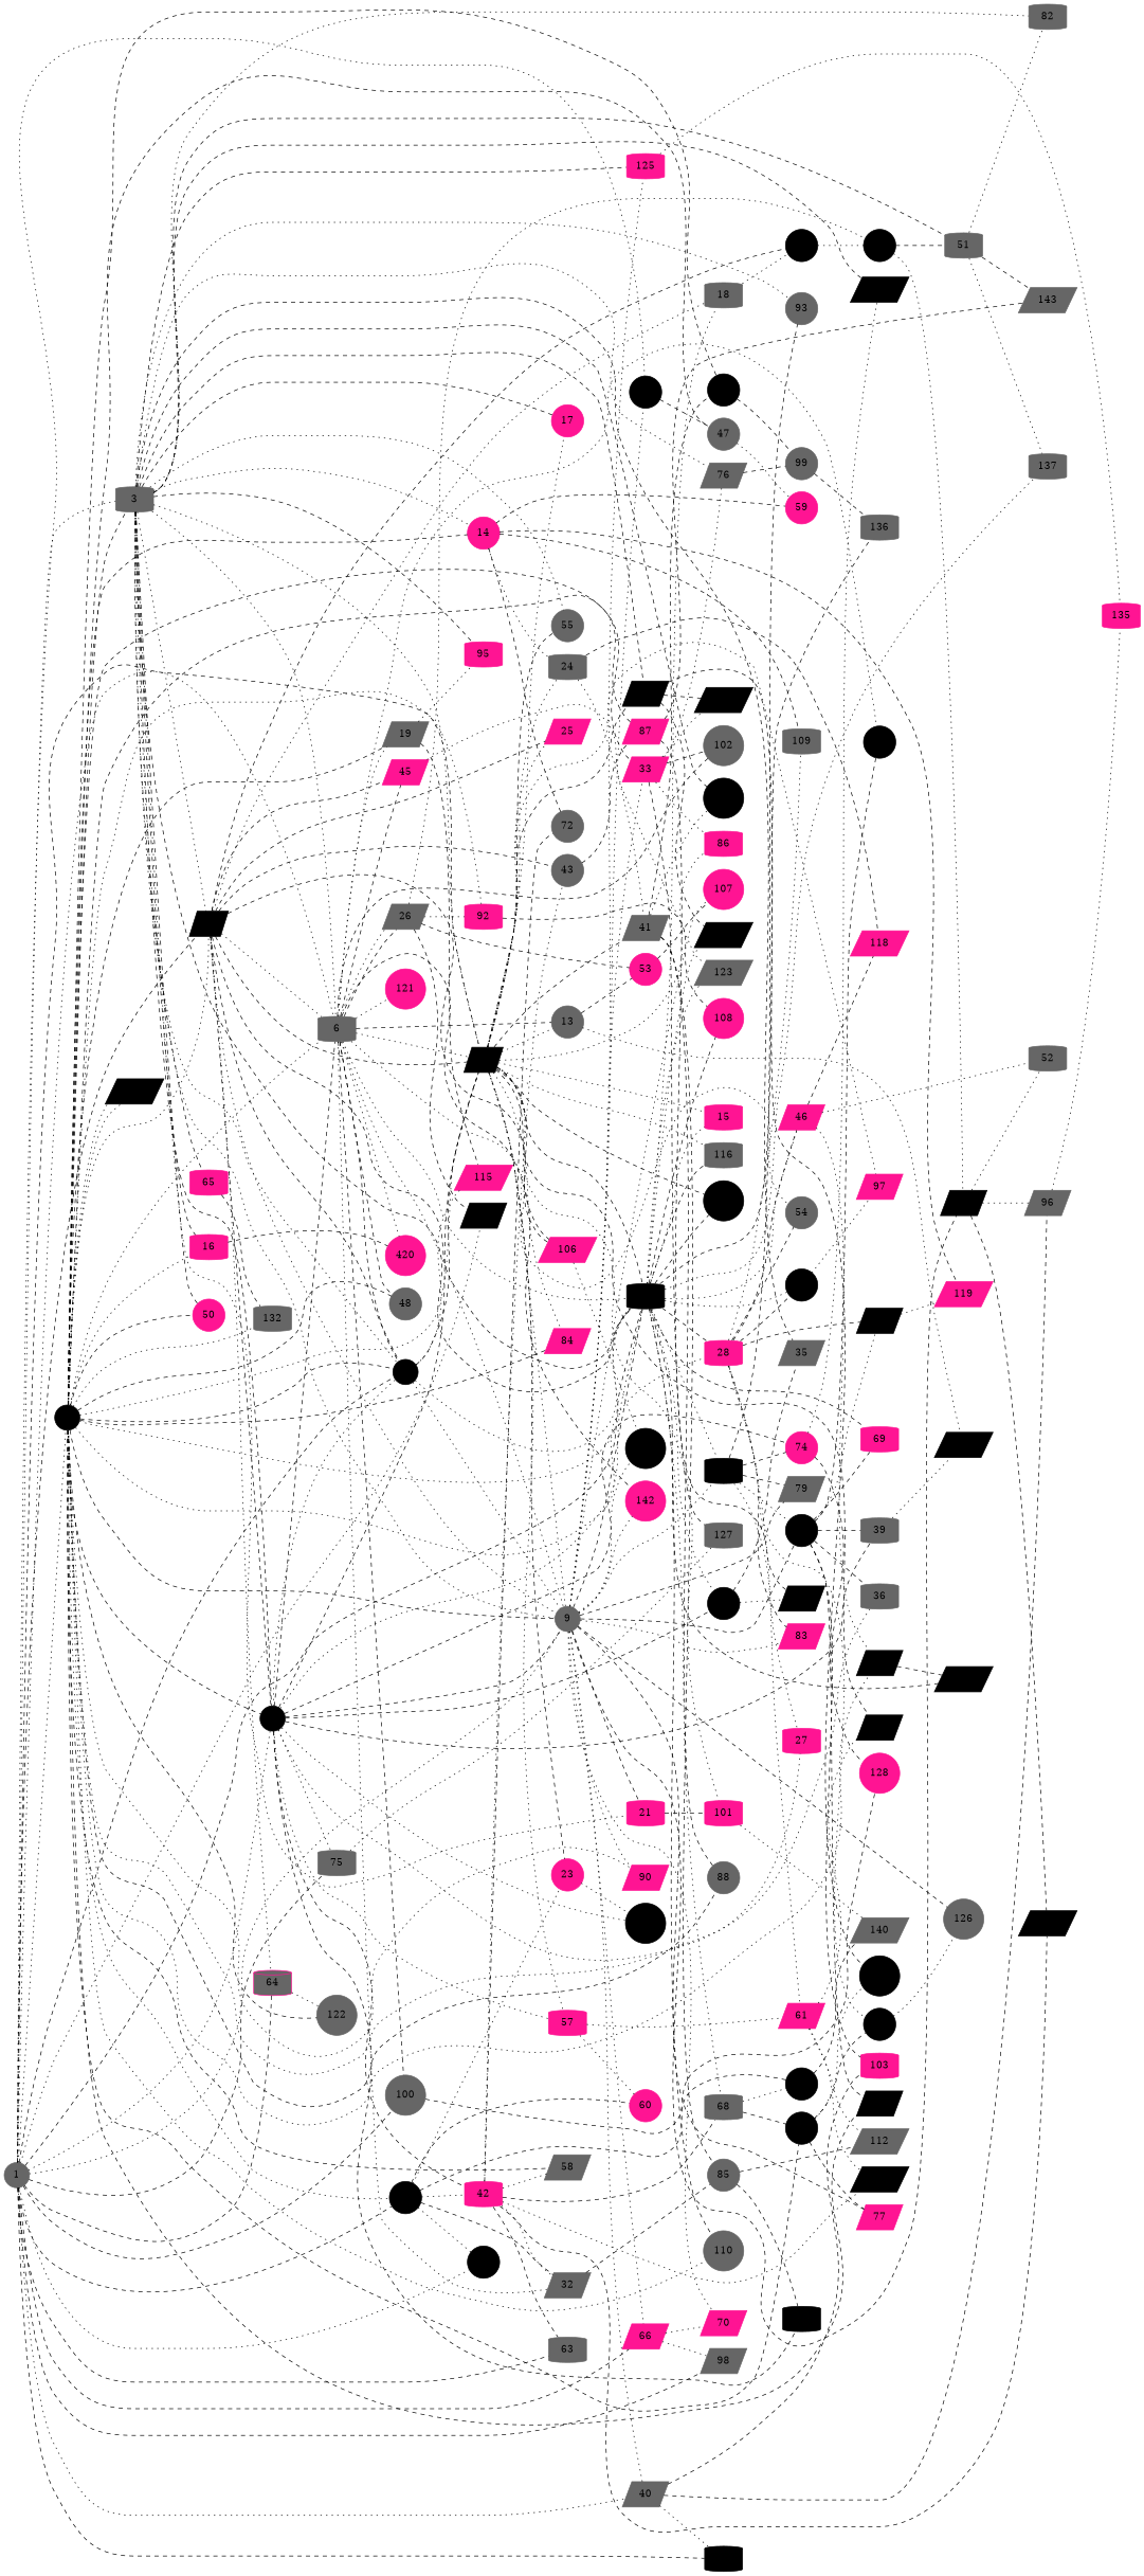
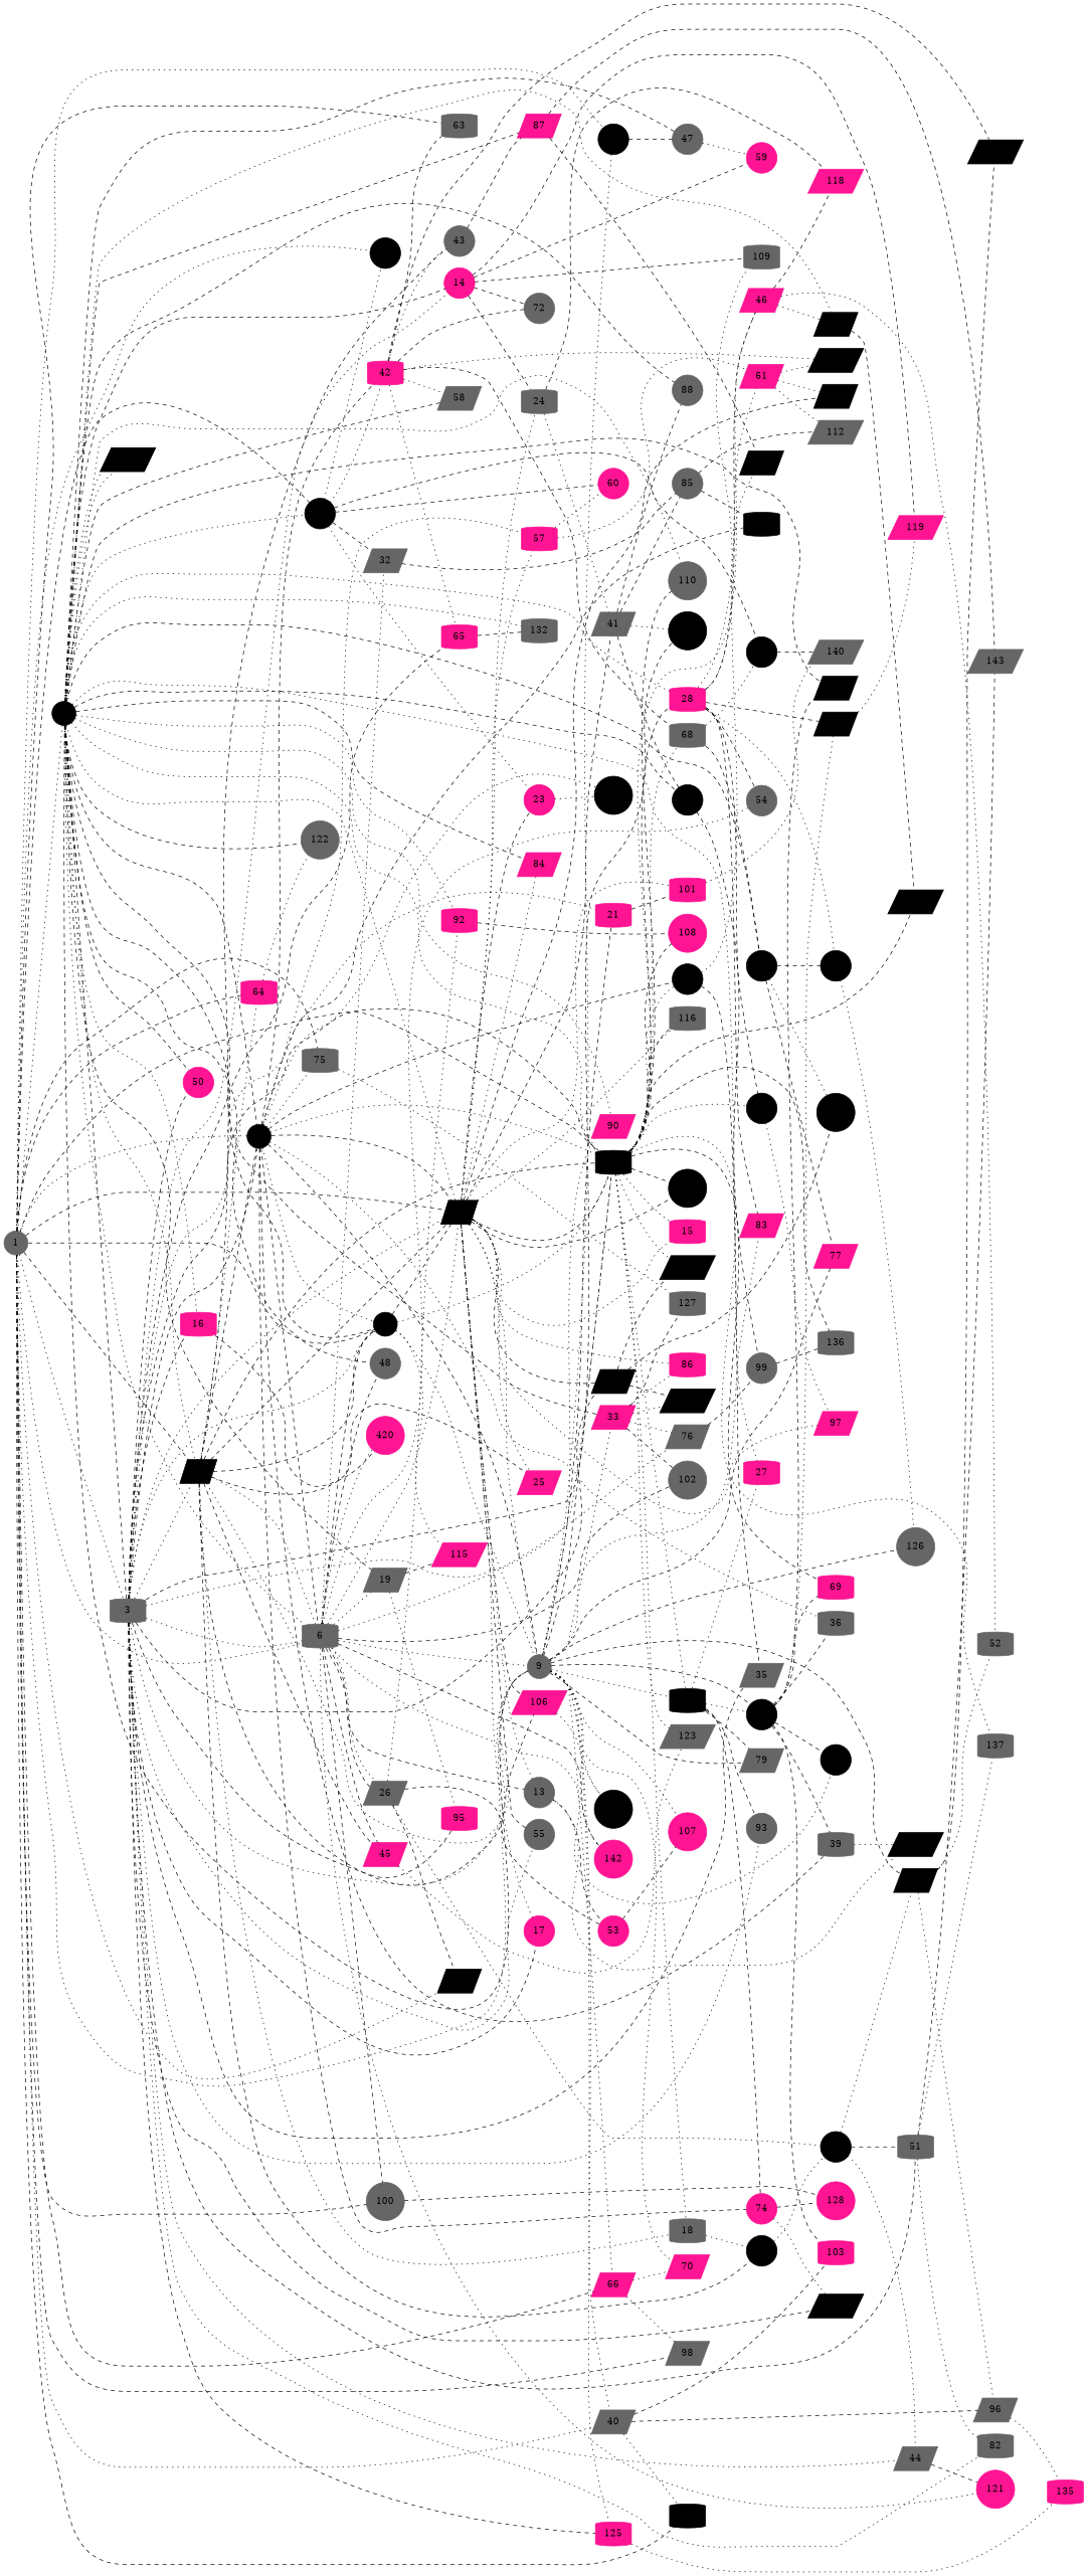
  graph {
    rankdir=LR
    node [color=gray40 shape=circle style=filled]
    edge [style=dashed]
    2 [color=black]
    1
    3 [shape=cylinder]
    4 [color=black shape=parallelogram]
    5 [color=black]
    6 [shape=cylinder]
    7 [color=black]
    8 [color=black shape=parallelogram]
    9
    10 [color=black shape=cylinder]
    12 [color=black]
    20 [color=black]
    37 [color=black shape=parallelogram]
    40 [shape=parallelogram]
    63 [shape=cylinder]
-   64 [color=deeppink shape=cylinder fillcolor=gray40]
+   64 [color=deeppink shape=cylinder]
    66 [color=deeppink shape=parallelogram]
    75 [shape=cylinder]
    81 [color=black]
    98 [shape=parallelogram]
    100
    131 [color=black shape=cylinder]
    14 [color=deeppink]
    16 [color=deeppink shape=cylinder]
    19 [shape=parallelogram]
    27 [color=deeppink shape=cylinder]
    28 [color=deeppink shape=cylinder]
    33 [color=deeppink shape=parallelogram]
    47
    48
    50 [color=deeppink]
    58 [shape=parallelogram]
    67 [color=black shape=parallelogram]
    71 [color=black]
    78 [color=black shape=parallelogram]
    84 [color=deeppink shape=parallelogram]
    87 [color=deeppink shape=parallelogram]
    88
    89 [color=black]
    90 [color=deeppink shape=parallelogram]
    92 [color=deeppink shape=cylinder]
    110
    122
    129 [color=black shape=parallelogram]
    132 [shape=cylinder]
    11 [color=black shape=parallelogram]
    17 [color=deeppink]
    21 [color=deeppink shape=cylinder]
    35 [shape=parallelogram]
+   44 [shape=parallelogram]
    51 [shape=cylinder]
    55
    65 [color=deeppink shape=cylinder]
    76 [shape=parallelogram]
    82 [shape=cylinder]
    93
    95 [color=deeppink shape=cylinder]
    105 [color=black]
    125 [color=deeppink shape=cylinder]
    133 [color=black shape=parallelogram]
    18 [shape=cylinder]
    25 [color=deeppink shape=parallelogram]
    34 [color=black]
    43
    45 [color=deeppink shape=parallelogram]
    106 [color=deeppink shape=parallelogram]
    29 [color=black]
    36 [shape=cylinder]
    39 [shape=cylinder]
    42 [color=deeppink shape=cylinder]
    57 [color=deeppink shape=cylinder]
    74 [color=deeppink]
    104 [color=black]
    117 [color=black shape=cylinder]
    13
    26 [shape=parallelogram]
    32 [shape=parallelogram]
    54
    73 [color=black]
    102
    n81 [color=deeppink label=420]
    121 [color=deeppink]
    142 [color=deeppink]
    115 [color=deeppink shape=parallelogram]
    15 [color=deeppink shape=cylinder]
    23 [color=deeppink]
    24 [shape=cylinder]
    41 [shape=parallelogram]
    62 [color=black shape=parallelogram]
    86 [color=deeppink shape=cylinder]
    97 [color=deeppink shape=parallelogram]
    101 [color=deeppink shape=cylinder]
    116 [shape=cylinder]
    124 [color=black]
    22 [color=black shape=cylinder]
    30 [color=black]
    49 [color=black shape=parallelogram]
    70 [color=deeppink shape=parallelogram]
    77 [color=deeppink shape=parallelogram]
    79 [shape=parallelogram]
    83 [color=deeppink shape=parallelogram]
    107 [color=deeppink]
    126
    138 [color=black]
    31 [color=black]
    46 [color=deeppink shape=parallelogram]
    68 [shape=cylinder]
    69 [color=deeppink shape=cylinder]
    108 [color=deeppink]
    111 [color=black shape=parallelogram]
    123 [shape=parallelogram]
    136 [shape=cylinder]
    137 [shape=cylinder]
    141 [color=black shape=parallelogram]
    60 [color=deeppink]
    94 [color=black]
    103 [color=deeppink shape=cylinder]
    96 [shape=parallelogram]
    127 [shape=cylinder]
    128 [color=deeppink]
    59 [color=deeppink]
    72
    109 [shape=cylinder]
    119 [color=deeppink shape=parallelogram]
    56 [color=black shape=parallelogram]
    61 [color=deeppink shape=parallelogram]
    80 [color=black]
    134 [color=black shape=parallelogram]
    139 [color=black]
    91 [color=black shape=parallelogram]
    143 [shape=parallelogram]
    99
    135 [color=deeppink shape=cylinder]
    38 [color=black]
    113 [color=black shape=parallelogram]
    114 [color=black shape=parallelogram]
    130 [color=black shape=parallelogram]
    53 [color=deeppink]
    85
    118 [color=deeppink shape=parallelogram]
    140 [shape=parallelogram]
    52 [shape=cylinder]
    112 [shape=parallelogram]
    2 -- 3
    2 -- 4 [style=dotted]
    2 -- 5
    2 -- 6 [style=dotted]
    2 -- 7
    2 -- 8 [style=dotted]
    2 -- 9
    2 -- 10 [style=dotted]
    2 -- 20 [style=dotted]
    2 -- 14
    2 -- 16 [style=dotted]
    2 -- 19
    2 -- 27 [style=dotted]
    2 -- 28 [style=dotted]
    2 -- 33
    2 -- 47
    2 -- 48
    2 -- 50
    2 -- 58
    2 -- 67
    2 -- 71
    2 -- 78 [style=dotted]
    2 -- 84
    2 -- 87
    2 -- 88
    2 -- 89
    2 -- 90 [style=dotted]
    2 -- 92 [style=dotted]
    2 -- 110 [style=dotted]
    2 -- 122
    2 -- 129 [style=dotted]
    2 -- 129 [style=dotted]
    2 -- 132 [style=dotted]
    1 -- 2 [style=dotted]
    1 -- 3 [style=dotted]
    1 -- 4
    1 -- 5 [style=dotted]
    1 -- 6 [style=dotted]
    1 -- 7
    1 -- 8
    1 -- 9 [style=dotted]
    1 -- 10
    1 -- 12 [style=dotted]
    1 -- 20
    1 -- 37 [style=dotted]
    1 -- 40 [style=dotted]
    1 -- 63
    1 -- 64
    1 -- 66
    1 -- 75
    1 -- 81 [style=dotted]
    1 -- 98
    1 -- 100
    1 -- 131
    3 -- 4 [style=dotted]
    3 -- 5
    3 -- 6 [style=dotted]
    3 -- 7 [style=dotted]
    3 -- 8 [style=dotted]
    3 -- 9 [style=dotted]
    3 -- 10
    3 -- 14 [style=dotted]
    3 -- 16
    3 -- 50
    3 -- 11
    3 -- 17
    3 -- 21 [style=dotted]
    3 -- 35
+   3 -- 44 [style=dotted]
    3 -- 51
    3 -- 55 [style=dotted]
    3 -- 65
    3 -- 76 [style=dotted]
    3 -- 82 [style=dotted]
    3 -- 93 [style=dotted]
    3 -- 95
    3 -- 105
    3 -- 125
    3 -- 133
    4 -- 5
    4 -- 6 [style=dotted]
    4 -- 7
    4 -- 8
    4 -- 9 [style=dotted]
    4 -- 10
    4 -- 64 [style=dotted]
    4 -- 18 [style=dotted]
    4 -- 25
    4 -- 34
    4 -- 43
    4 -- 45
    4 -- 106
    5 -- 6
    5 -- 7 [style=dotted]
    5 -- 8
    5 -- 9
    5 -- 10 [style=dotted]
    5 -- 75 [style=dotted]
    5 -- 29
    5 -- 36 [style=dotted]
    5 -- 39
    5 -- 42
    5 -- 57 [style=dotted]
    5 -- 74
    5 -- 104 [style=dotted]
    5 -- 117
    6 -- 7
    6 -- 8 [style=dotted]
    6 -- 9 [style=dotted]
    6 -- 10 [style=dotted]
    6 -- 100
    6 -- 19 [style=dotted]
    6 -- 48
    6 -- 45
    6 -- 13
    6 -- 26
    6 -- 26 [style=dotted]
    6 -- 32 [style=dotted]
    6 -- 54 [style=dotted]
    6 -- 73 [style=dotted]
    6 -- 102
    6 -- n81 [style=dotted]
    6 -- 121 [style=dotted]
    6 -- 142
    7 -- 8
    7 -- 9 [style=dotted]
    7 -- 10 [style=dotted]
    7 -- 115 [style=dotted]
    8 -- 9 [style=dotted]
    8 -- 10
    8 -- 84 [style=dotted]
    8 -- 11
    8 -- 17 [style=dotted]
    8 -- 55
    8 -- 25 [style=dotted]
    8 -- 106
    8 -- 57 [style=dotted]
    8 -- 13 [style=dotted]
    8 -- 15 [style=dotted]
    8 -- 23
    8 -- 24 [style=dotted]
    8 -- 41
    8 -- 62
    8 -- 86 [style=dotted]
    8 -- 97 [style=dotted]
    8 -- 101 [style=dotted]
    8 -- 116 [style=dotted]
    8 -- 124
    9 -- 10
    9 -- 12 [style=dotted]
    9 -- 40 [style=dotted]
    9 -- 66 [style=dotted]
    9 -- 33 [style=dotted]
    9 -- 90 [style=dotted]
    9 -- 21
    9 -- 125 [style=dotted]
    9 -- 142 [style=dotted]
    9 -- 22 [style=dotted]
    9 -- 30
    9 -- 49
    9 -- 70 [style=dotted]
    9 -- 77
    9 -- 79
    9 -- 83 [style=dotted]
    9 -- 107 [style=dotted]
    9 -- 126
    9 -- 138 [style=dotted]
    10 -- 28
    10 -- 110
    10 -- 18 [style=dotted]
    10 -- 29 [style=dotted]
    10 -- 15 [style=dotted]
    10 -- 116
    10 -- 124
    10 -- 22 [style=dotted]
    10 -- 31 [style=dotted]
    10 -- 46 [style=dotted]
    10 -- 68 [style=dotted]
    10 -- 69
    10 -- 108
    10 -- 111 [style=dotted]
    10 -- 123 [style=dotted]
    10 -- 136
    10 -- 137 [style=dotted]
    10 -- 141
    12 -- 47
    20 -- 81 [style=dotted]
    20 -- 42 [style=dotted]
    20 -- 32
    20 -- 23 [style=dotted]
    20 -- 60
    20 -- 94
    40 -- 131 [style=dotted]
    40 -- 103
    40 -- 96
    64 -- 122 [style=dotted]
    66 -- 98 [style=dotted]
    66 -- 70 [style=dotted]
    75 -- 127 [style=dotted]
    100 -- 128
-   14 -- 24 [style=dotted]
+   14 -- 24
    14 -- 59
    14 -- 72
    14 -- 109
    14 -- 119
    16 -- n81
    19 -- 95 [style=dotted]
    19 -- 115
    28 -- 54
    28 -- 83
    28 -- 31
    28 -- 46
    28 -- 109 [style=dotted]
    28 -- 56
    28 -- 61 [style=dotted]
    28 -- 80 [style=dotted]
    33 -- 76 [style=dotted]
    33 -- 102
    33 -- 86 [style=dotted]
    33 -- 127
    33 -- 134 [style=dotted]
    47 -- 59 [style=dotted]
    71 -- 77
    71 -- 80
    71 -- 139 [style=dotted]
    78 -- 141
    87 -- 91
    87 -- 143
    89 -- 99
    92 -- 108
    11 -- 111
    11 -- 134
    11 -- 139
    21 -- 101
+   44 -- 121
    51 -- 82 [style=dotted]
    51 -- 137 [style=dotted]
    51 -- 143
    65 -- 132
    76 -- 99
    125 -- 135 [style=dotted]
    18 -- 34 [style=dotted]
    34 -- 38 [style=dotted]
    43 -- 87
    45 -- 123 [style=dotted]
    106 -- 138 [style=dotted]
    29 -- 35
    29 -- 91 [style=dotted]
    39 -- 113 [style=dotted]
    42 -- 63
    42 -- 58 [style=dotted]
-   42 -- 32 [style=dotted]
+   42 -- 65 [style=dotted]
    42 -- 43 [style=dotted]
    42 -- 68
    42 -- 72
    42 -- 114
    42 -- 130 [style=dotted]
    57 -- 60 [style=dotted]
    57 -- 61 [style=dotted]
    74 -- 133 [style=dotted]
    74 -- 128
    13 -- 113 [style=dotted]
    13 -- 53
    26 -- 37
    26 -- 92 [style=dotted]
    26 -- 38 [style=dotted]
    26 -- 53
    32 -- 85
    23 -- 104 [style=dotted]
    24 -- 41 [style=dotted]
    24 -- 118
    41 -- 88
    41 -- 89
    41 -- 105 [style=dotted]
    41 -- 85
    101 -- 140 [style=dotted]
    22 -- 27 [style=dotted]
    22 -- 93
    22 -- 74
    22 -- 30 [style=dotted]
    22 -- 79
    30 -- 67
    30 -- 36
    30 -- 39
    30 -- 73
    30 -- 69
    30 -- 103
    30 -- 56 [style=dotted]
    49 -- 96 [style=dotted]
    49 -- 114
    49 -- 52 [style=dotted]
    31 -- 97 [style=dotted]
    46 -- 78 [style=dotted]
    46 -- 118
    46 -- 52 [style=dotted]
    68 -- 71
    68 -- 94 [style=dotted]
    94 -- 140
    96 -- 135 [style=dotted]
    56 -- 119 [style=dotted]
    61 -- 62 [style=dotted]
    61 -- 130 [style=dotted]
    61 -- 112 [style=dotted]
    80 -- 126 [style=dotted]
    99 -- 136
+   38 -- 44 [style=dotted]
    38 -- 51
    38 -- 49 [style=dotted]
    53 -- 107
    85 -- 117
    85 -- 112
  }
